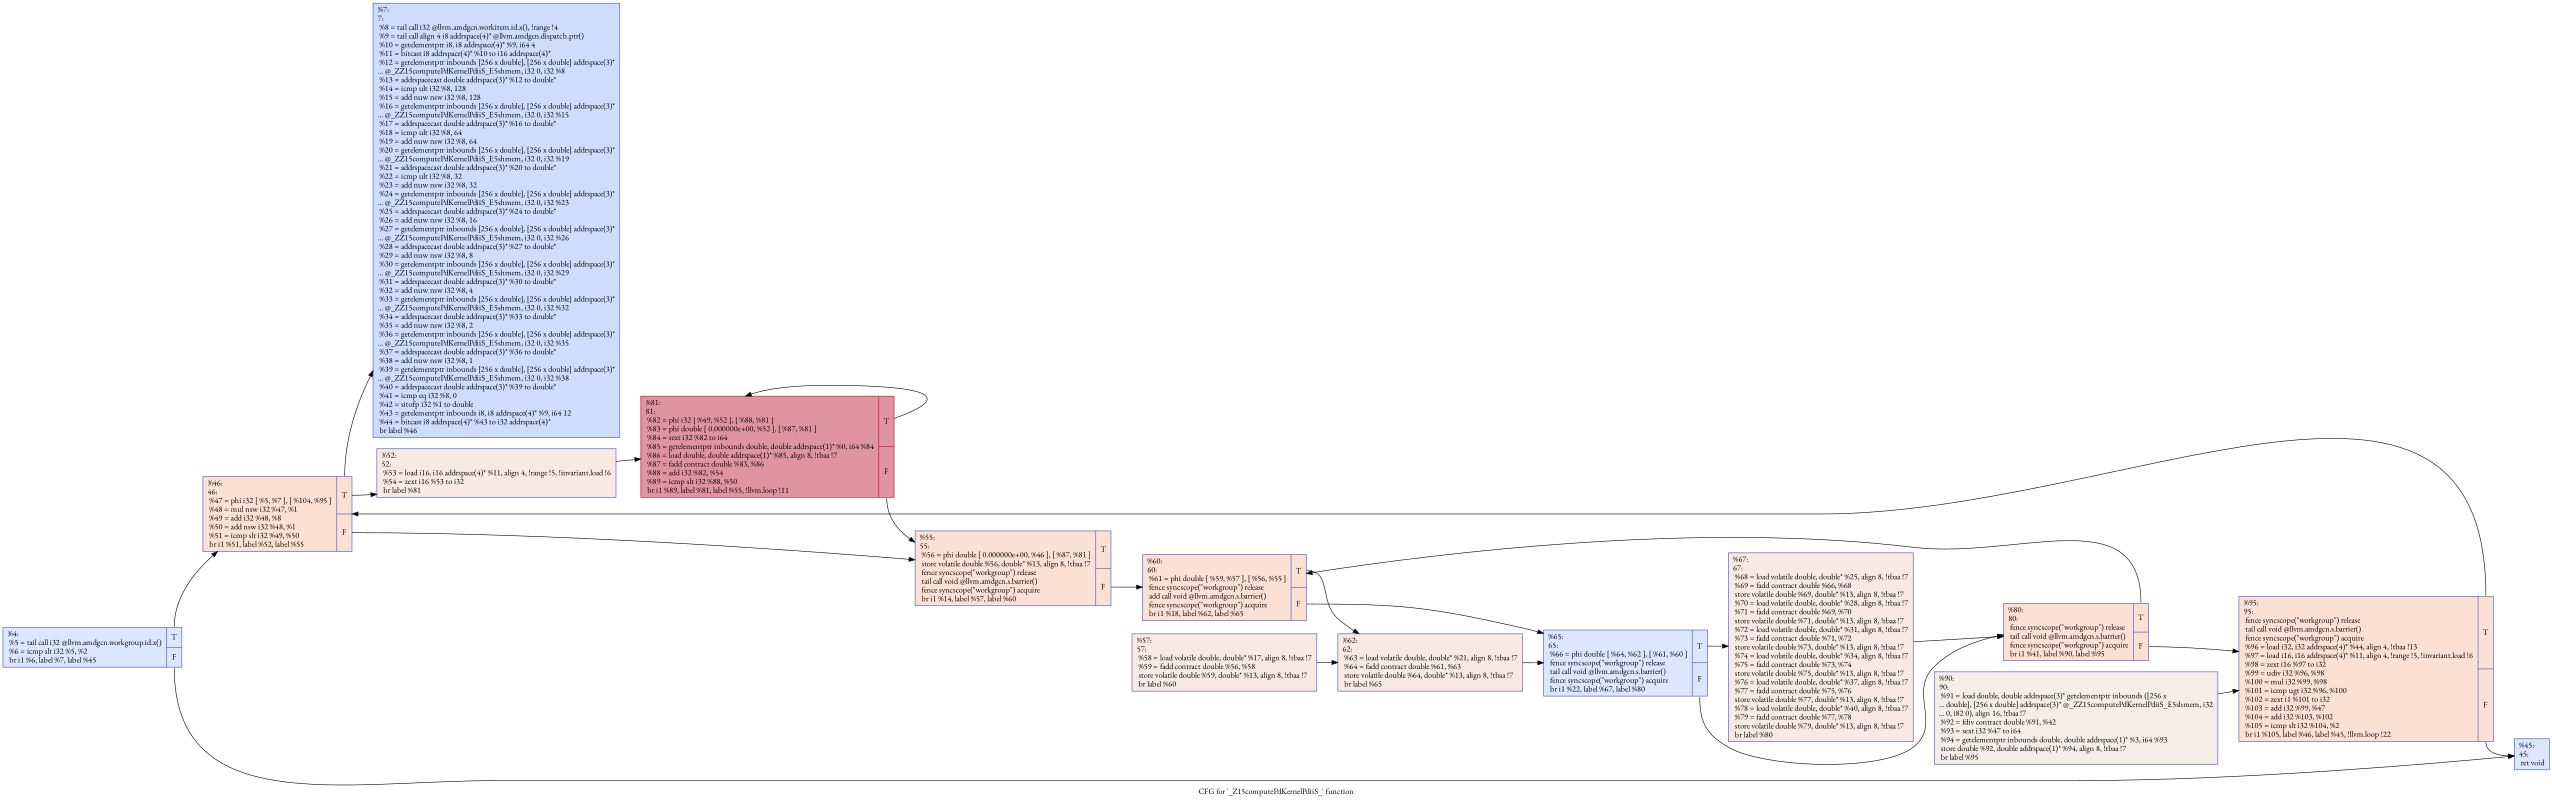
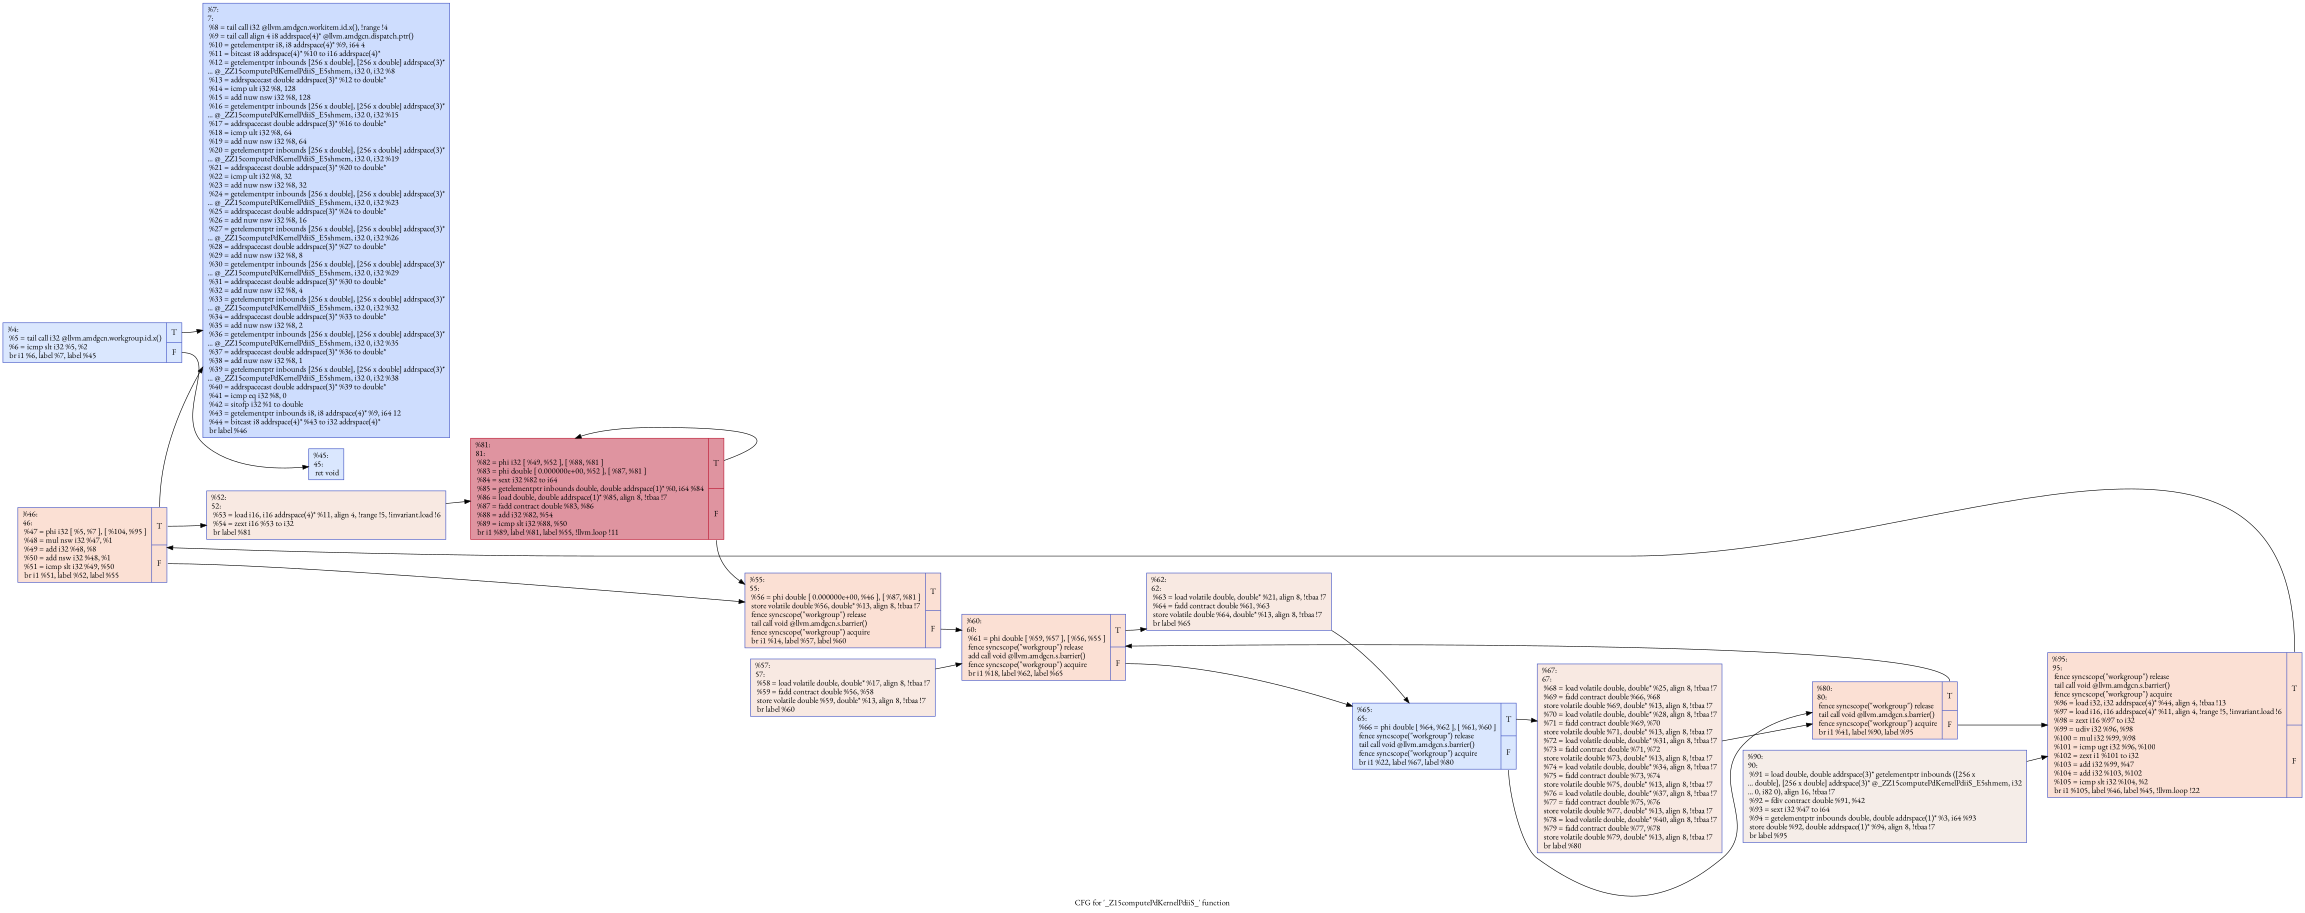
  digraph {
    fontname="EB Garamond"
    label="CFG for '_Z15computePdKernelPdiiS_' function"
    rankdir=LR
    node [color="#3d50c3ff" fillcolor="#f7b99e70" fontname="EB Garamond" shape=record style=filled]
    edge [fontname="EB Garamond" tailport=s0]
    n1 [fillcolor="#abc8fd70" label="{%4:\l  %5 = tail call i32 @llvm.amdgcn.workgroup.id.x()\l  %6 = icmp slt i32 %5, %2\l  br i1 %6, label %7, label %45\l|{<s0>T|<s1>F}}"]
    n2 [fillcolor="#8fb1fe70" label="{%7:\l7:                                                \l  %8 = tail call i32 @llvm.amdgcn.workitem.id.x(), !range !4\l  %9 = tail call align 4 i8 addrspace(4)* @llvm.amdgcn.dispatch.ptr()\l  %10 = getelementptr i8, i8 addrspace(4)* %9, i64 4\l  %11 = bitcast i8 addrspace(4)* %10 to i16 addrspace(4)*\l  %12 = getelementptr inbounds [256 x double], [256 x double] addrspace(3)*\l... @_ZZ15computePdKernelPdiiS_E5shmem, i32 0, i32 %8\l  %13 = addrspacecast double addrspace(3)* %12 to double*\l  %14 = icmp ult i32 %8, 128\l  %15 = add nuw nsw i32 %8, 128\l  %16 = getelementptr inbounds [256 x double], [256 x double] addrspace(3)*\l... @_ZZ15computePdKernelPdiiS_E5shmem, i32 0, i32 %15\l  %17 = addrspacecast double addrspace(3)* %16 to double*\l  %18 = icmp ult i32 %8, 64\l  %19 = add nuw nsw i32 %8, 64\l  %20 = getelementptr inbounds [256 x double], [256 x double] addrspace(3)*\l... @_ZZ15computePdKernelPdiiS_E5shmem, i32 0, i32 %19\l  %21 = addrspacecast double addrspace(3)* %20 to double*\l  %22 = icmp ult i32 %8, 32\l  %23 = add nuw nsw i32 %8, 32\l  %24 = getelementptr inbounds [256 x double], [256 x double] addrspace(3)*\l... @_ZZ15computePdKernelPdiiS_E5shmem, i32 0, i32 %23\l  %25 = addrspacecast double addrspace(3)* %24 to double*\l  %26 = add nuw nsw i32 %8, 16\l  %27 = getelementptr inbounds [256 x double], [256 x double] addrspace(3)*\l... @_ZZ15computePdKernelPdiiS_E5shmem, i32 0, i32 %26\l  %28 = addrspacecast double addrspace(3)* %27 to double*\l  %29 = add nuw nsw i32 %8, 8\l  %30 = getelementptr inbounds [256 x double], [256 x double] addrspace(3)*\l... @_ZZ15computePdKernelPdiiS_E5shmem, i32 0, i32 %29\l  %31 = addrspacecast double addrspace(3)* %30 to double*\l  %32 = add nuw nsw i32 %8, 4\l  %33 = getelementptr inbounds [256 x double], [256 x double] addrspace(3)*\l... @_ZZ15computePdKernelPdiiS_E5shmem, i32 0, i32 %32\l  %34 = addrspacecast double addrspace(3)* %33 to double*\l  %35 = add nuw nsw i32 %8, 2\l  %36 = getelementptr inbounds [256 x double], [256 x double] addrspace(3)*\l... @_ZZ15computePdKernelPdiiS_E5shmem, i32 0, i32 %35\l  %37 = addrspacecast double addrspace(3)* %36 to double*\l  %38 = add nuw nsw i32 %8, 1\l  %39 = getelementptr inbounds [256 x double], [256 x double] addrspace(3)*\l... @_ZZ15computePdKernelPdiiS_E5shmem, i32 0, i32 %38\l  %40 = addrspacecast double addrspace(3)* %39 to double*\l  %41 = icmp eq i32 %8, 0\l  %42 = sitofp i32 %1 to double\l  %43 = getelementptr inbounds i8, i8 addrspace(4)* %9, i64 12\l  %44 = bitcast i8 addrspace(4)* %43 to i32 addrspace(4)*\l  br label %46\l}"]
    n3 [fillcolor="#abc8fd70" label="{%45:\l45:                                               \l  ret void\l}"]
    n4 [label="{%46:\l46:                                               \l  %47 = phi i32 [ %5, %7 ], [ %104, %95 ]\l  %48 = mul nsw i32 %47, %1\l  %49 = add i32 %48, %8\l  %50 = add nsw i32 %48, %1\l  %51 = icmp slt i32 %49, %50\l  br i1 %51, label %52, label %55\l|{<s0>T|<s1>F}}"]
    n5 [fillcolor="#efcebd70" label="{%52:\l52:                                               \l  %53 = load i16, i16 addrspace(4)* %11, align 4, !range !5, !invariant.load !6\l  %54 = zext i16 %53 to i32\l  br label %81\l}"]
    n6 [label="{%55:\l55:                                               \l  %56 = phi double [ 0.000000e+00, %46 ], [ %87, %81 ]\l  store volatile double %56, double* %13, align 8, !tbaa !7\l  fence syncscope(\"workgroup\") release\l  tail call void @llvm.amdgcn.s.barrier()\l  fence syncscope(\"workgroup\") acquire\l  br i1 %14, label %57, label %60\l|{<s0>T|<s1>F}}"]
    n7 [color="#b70d28ff" fillcolor="#b70d2870" label="{%81:\l81:                                               \l  %82 = phi i32 [ %49, %52 ], [ %88, %81 ]\l  %83 = phi double [ 0.000000e+00, %52 ], [ %87, %81 ]\l  %84 = sext i32 %82 to i64\l  %85 = getelementptr inbounds double, double addrspace(1)* %0, i64 %84\l  %86 = load double, double addrspace(1)* %85, align 8, !tbaa !7\l  %87 = fadd contract double %83, %86\l  %88 = add i32 %82, %54\l  %89 = icmp slt i32 %88, %50\l  br i1 %89, label %81, label %55, !llvm.loop !11\l|{<s0>T|<s1>F}}"]
    n8 [label="{%60:\l60:                                               \l  %61 = phi double [ %59, %57 ], [ %56, %55 ]\l  fence syncscope(\"workgroup\") release\l  add call void @llvm.amdgcn.s.barrier()\l  fence syncscope(\"workgroup\") acquire\l  br i1 %18, label %62, label %65\l|{<s0>T|<s1>F}}"]
    n9 [fillcolor="#efcebd70" label="{%57:\l57:                                               \l  %58 = load volatile double, double* %17, align 8, !tbaa !7\l  %59 = fadd contract double %56, %58\l  store volatile double %59, double* %13, align 8, !tbaa !7\l  br label %60\l}"]
    n10 [fillcolor="#efcebd70" label="{%62:\l62:                                               \l  %63 = load volatile double, double* %21, align 8, !tbaa !7\l  %64 = fadd contract double %61, %63\l  store volatile double %64, double* %13, align 8, !tbaa !7\l  br label %65\l}"]
    n11 [fillcolor="#abc8fd70" label="{%65:\l65:                                               \l  %66 = phi double [ %64, %62 ], [ %61, %60 ]\l  fence syncscope(\"workgroup\") release\l  tail call void @llvm.amdgcn.s.barrier()\l  fence syncscope(\"workgroup\") acquire\l  br i1 %22, label %67, label %80\l|{<s0>T|<s1>F}}"]
    n12 [fillcolor="#efcebd70" label="{%67:\l67:                                               \l  %68 = load volatile double, double* %25, align 8, !tbaa !7\l  %69 = fadd contract double %66, %68\l  store volatile double %69, double* %13, align 8, !tbaa !7\l  %70 = load volatile double, double* %28, align 8, !tbaa !7\l  %71 = fadd contract double %69, %70\l  store volatile double %71, double* %13, align 8, !tbaa !7\l  %72 = load volatile double, double* %31, align 8, !tbaa !7\l  %73 = fadd contract double %71, %72\l  store volatile double %73, double* %13, align 8, !tbaa !7\l  %74 = load volatile double, double* %34, align 8, !tbaa !7\l  %75 = fadd contract double %73, %74\l  store volatile double %75, double* %13, align 8, !tbaa !7\l  %76 = load volatile double, double* %37, align 8, !tbaa !7\l  %77 = fadd contract double %75, %76\l  store volatile double %77, double* %13, align 8, !tbaa !7\l  %78 = load volatile double, double* %40, align 8, !tbaa !7\l  %79 = fadd contract double %77, %78\l  store volatile double %79, double* %13, align 8, !tbaa !7\l  br label %80\l}"]
    n13 [label="{%80:\l80:                                               \l  fence syncscope(\"workgroup\") release\l  tail call void @llvm.amdgcn.s.barrier()\l  fence syncscope(\"workgroup\") acquire\l  br i1 %41, label %90, label %95\l|{<s0>T|<s1>F}}"]
    n14 [label="{%95:\l95:                                               \l  fence syncscope(\"workgroup\") release\l  tail call void @llvm.amdgcn.s.barrier()\l  fence syncscope(\"workgroup\") acquire\l  %96 = load i32, i32 addrspace(4)* %44, align 4, !tbaa !13\l  %97 = load i16, i16 addrspace(4)* %11, align 4, !range !5, !invariant.load !6\l  %98 = zext i16 %97 to i32\l  %99 = udiv i32 %96, %98\l  %100 = mul i32 %99, %98\l  %101 = icmp ugt i32 %96, %100\l  %102 = zext i1 %101 to i32\l  %103 = add i32 %99, %47\l  %104 = add i32 %103, %102\l  %105 = icmp slt i32 %104, %2\l  br i1 %105, label %46, label %45, !llvm.loop !22\l|{<s0>T|<s1>F}}"]
    n15 [fillcolor="#e8d6cc70" label="{%90:\l90:                                               \l  %91 = load double, double addrspace(3)* getelementptr inbounds ([256 x\l... double], [256 x double] addrspace(3)* @_ZZ15computePdKernelPdiiS_E5shmem, i32\l... 0, i82 0), align 16, !tbaa !7\l  %92 = fdiv contract double %91, %42\l  %93 = sext i32 %47 to i64\l  %94 = getelementptr inbounds double, double addrspace(1)* %3, i64 %93\l  store double %92, double addrspace(1)* %94, align 8, !tbaa !7\l  br label %95\l}"]
-   n1 -> n4
+   n1 -> n2
    n1 -> n3 [tailport=s1]
    n4 -> n2
    n4 -> n5
    n4 -> n6 [tailport=s1]
    n5 -> n7
    n6 -> n8 [tailport=s1]
    n7 -> n6 [tailport=s1]
    n7 -> n7
    n8 -> n10
    n8 -> n11 [tailport=s1]
-   n9 -> n10
+   n9 -> n8
    n10 -> n11
    n11 -> n12
    n11 -> n13 [tailport=s1]
    n12 -> n13
    n13 -> n8
    n13 -> n14 [tailport=s1]
-   n14 -> n3 [tailport=s1]
    n14 -> n4
    n15 -> n14
  }
